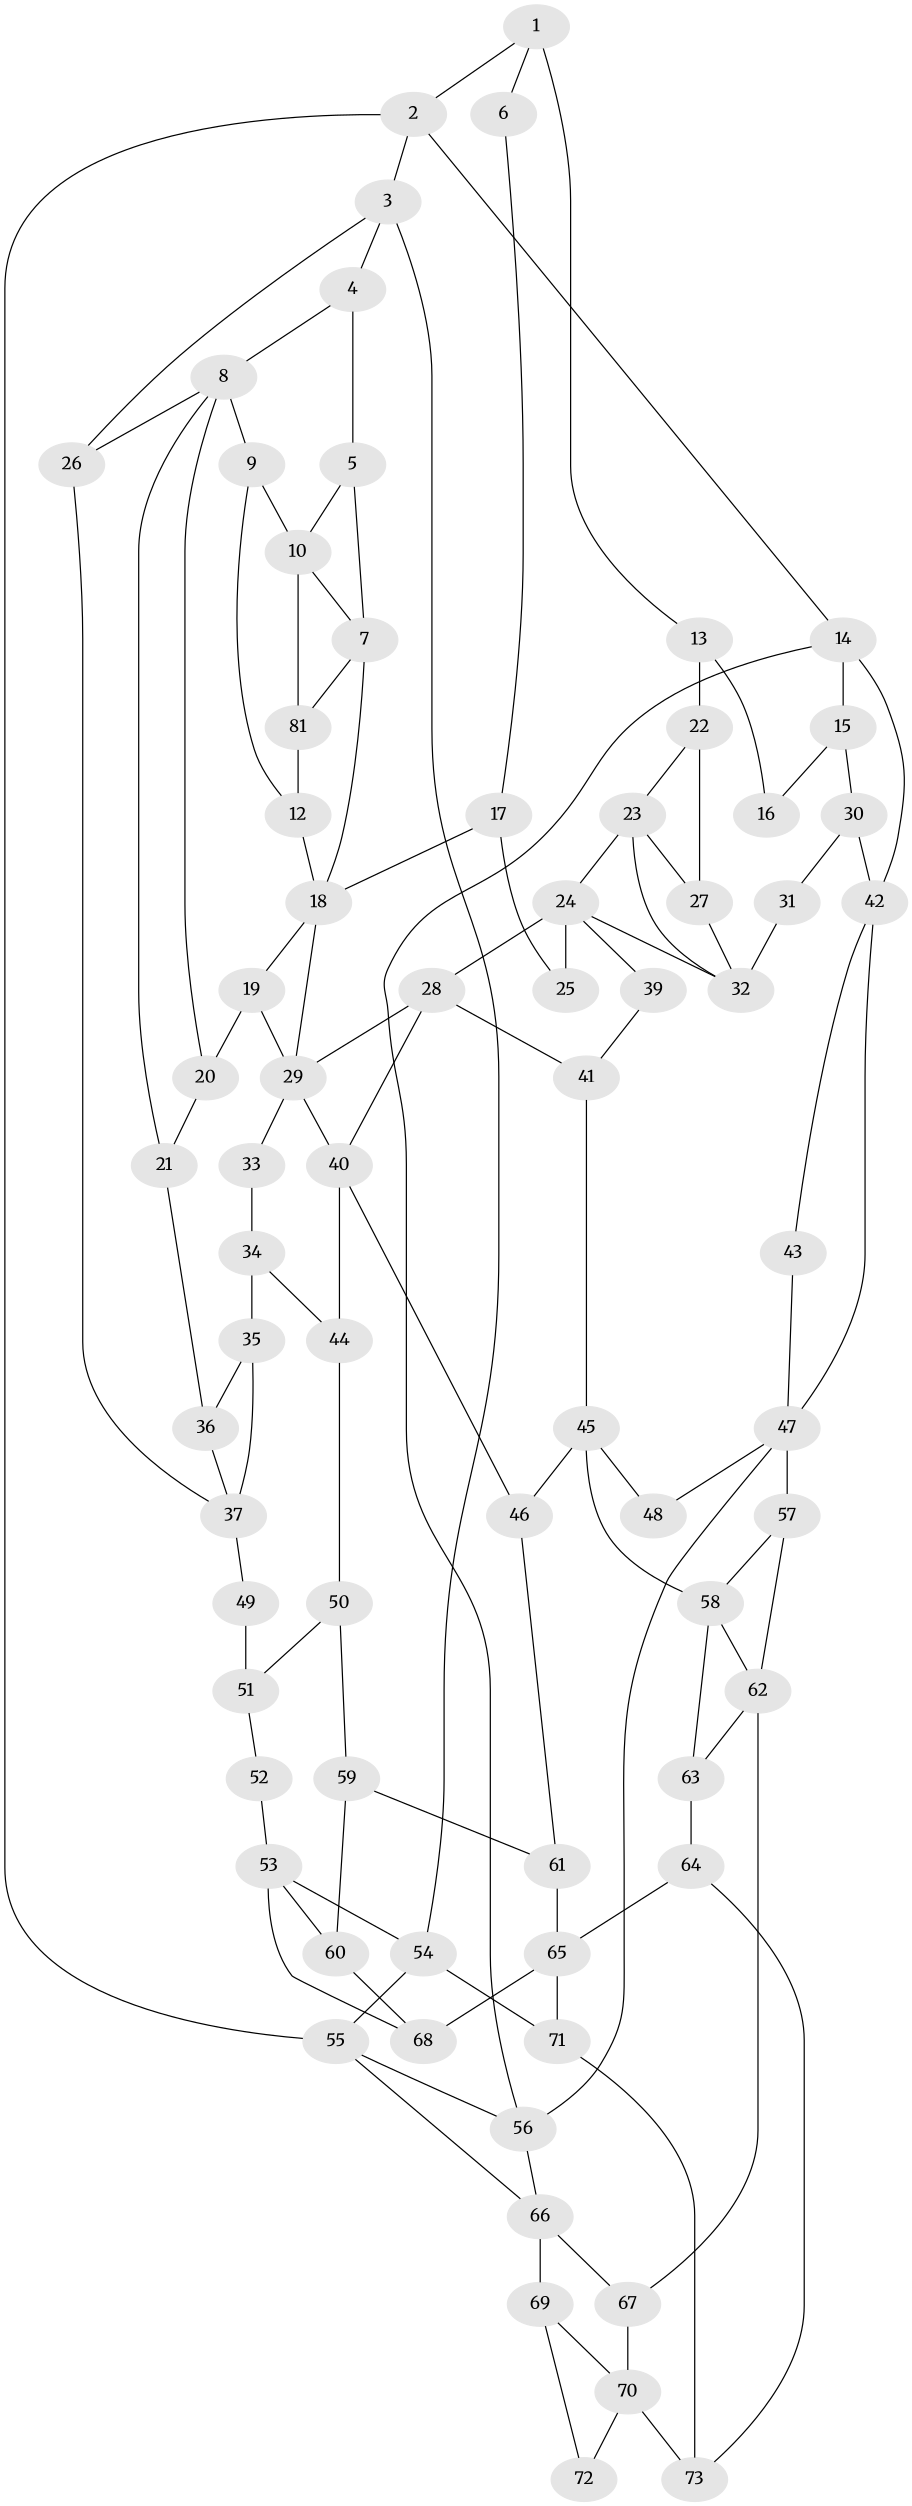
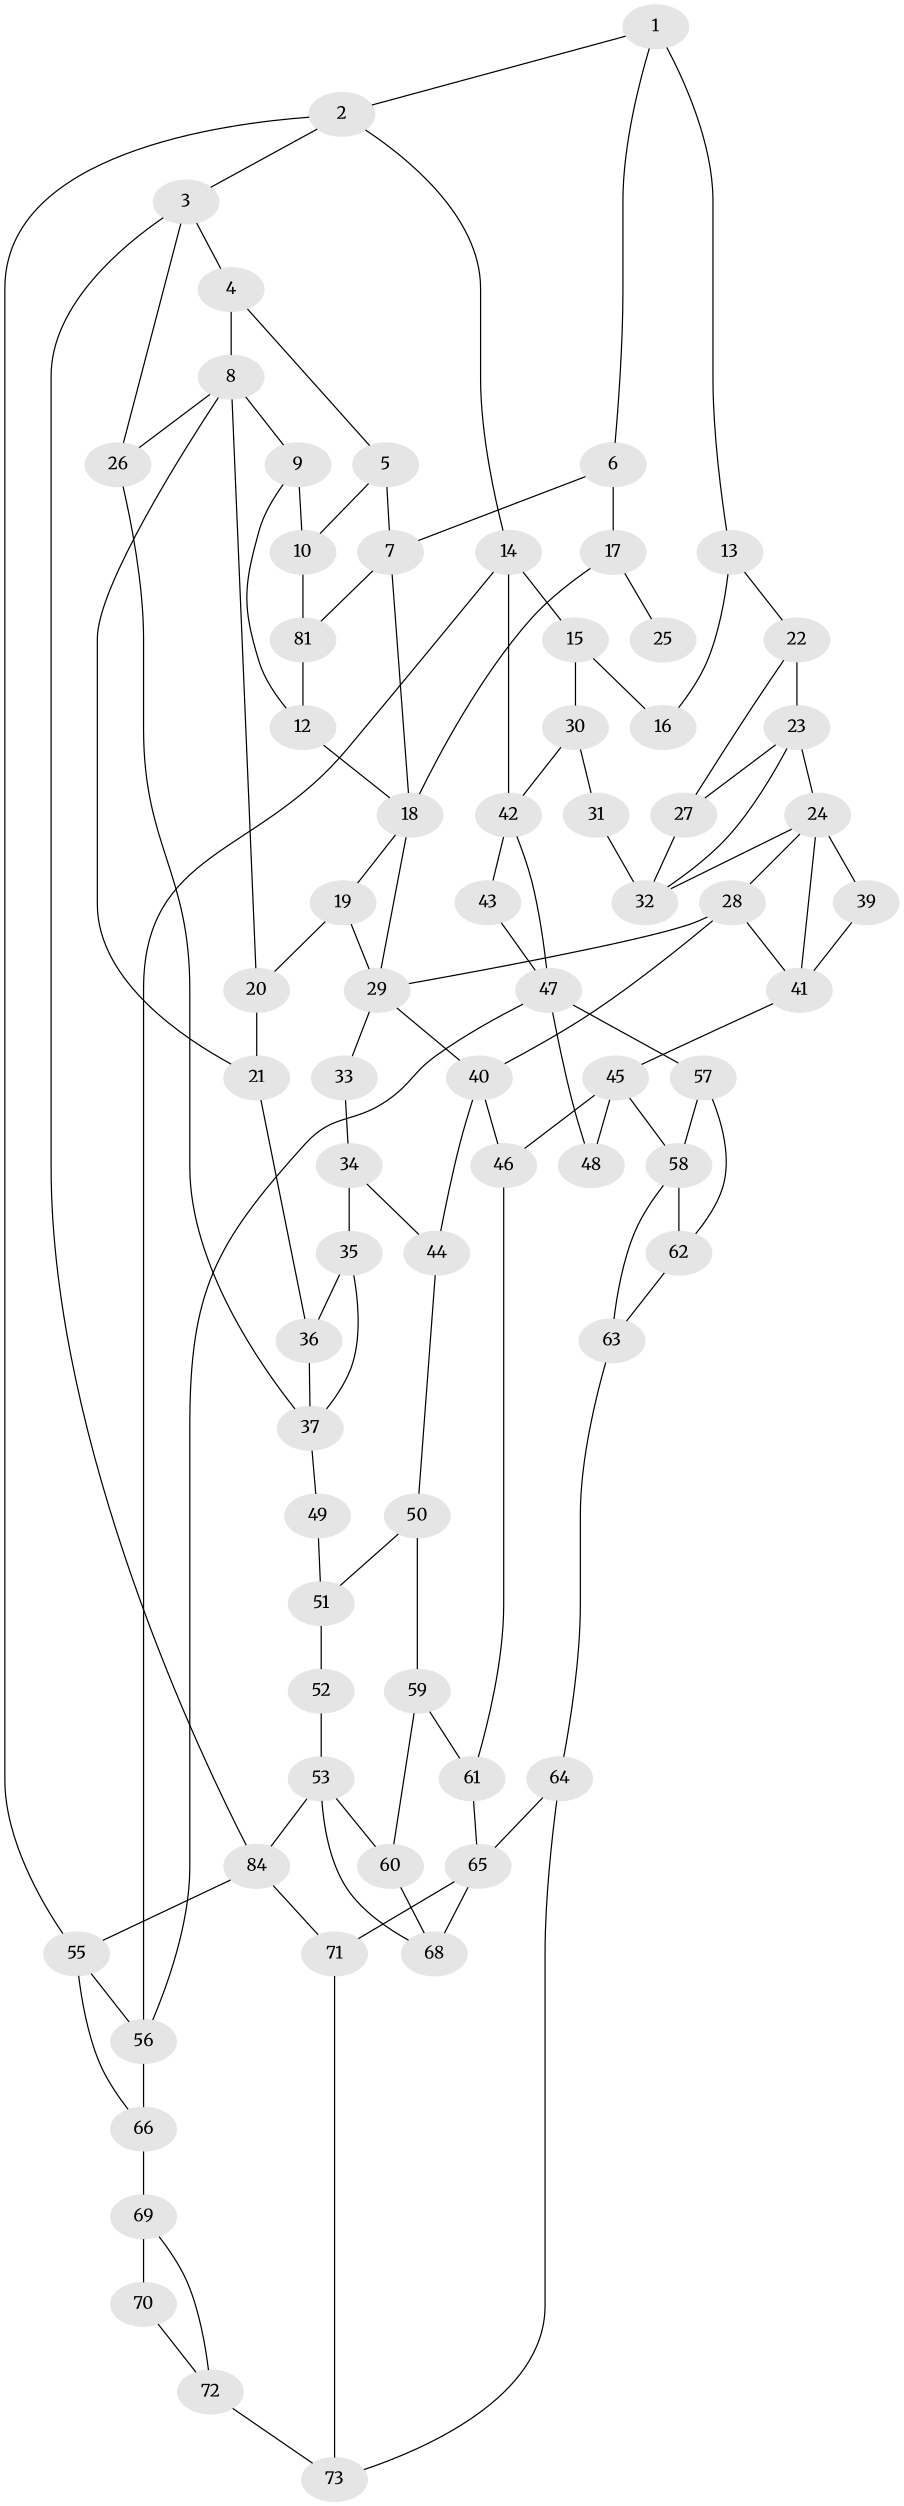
  graph {
    fontname=Merriweather
    node [color=gray90 fontname=Merriweather style=filled]
    edge [fontname=Merriweather weight=1.0]
    1
    2
    6
    13
    3
    14
    55
    7
    17
    16
    22
    4
    26
-   54
+   54 [label=84]
    15
    42
    56
    66
    5
    8
    37
    71
    10
    9
    20
    21
    n27 [label=81]
    18
    25
    12
    19
    29
    36
    23
    27
    30
    43
    47
    31
    40
    33
    24
    32
    28
    39
    41
    49
    44
    46
    45
    34
    35
    50
    51
    61
    48
    58
    57
    59
    62
    63
    65
    52
    60
    53
    68
    73
-   67
    69
    64
    70
    72
    1 -- 2
    1 -- 6
    1 -- 13 [weight=2.0]
    2 -- 3
    2 -- 14
    2 -- 55
-   10 -- 7
+   6 -- 7
    6 -- 17
    13 -- 16 [weight=2.0]
    13 -- 22 [weight=2.0]
    3 -- 4
    3 -- 26
    3 -- 54
    14 -- 15
    14 -- 42 [weight=2.0]
    14 -- 56
    55 -- 56
    55 -- 66
    7 -- n27 [weight=2.0]
    7 -- 18
    17 -- 18
    17 -- 25
    22 -- 23
    22 -- 27 [weight=2.0]
    4 -- 5
    4 -- 8
    26 -- 37
    54 -- 55
    54 -- 71
    15 -- 16
    15 -- 30
    42 -- 43
    42 -- 47
    56 -- 66
-   66 -- 67
    66 -- 69 [weight=3.0]
    5 -- 7
    5 -- 10
    8 -- 26
    8 -- 9 [weight=2.0]
    8 -- 20
    8 -- 21
    37 -- 49 [weight=2.0]
    71 -- 73
    10 -- n27 [weight=2.0]
    9 -- 10
    9 -- 12
    20 -- 21
    21 -- 36
    n27 -- 12 [weight=2.0]
    18 -- 19
    18 -- 29
    12 -- 18
    19 -- 20
    19 -- 29
    29 -- 40
    29 -- 33 [weight=2.0]
    36 -- 37 [weight=2.0]
    23 -- 27
    23 -- 24
    23 -- 32
    27 -- 32
    30 -- 42 [weight=2.0]
    30 -- 31
    43 -- 47
    47 -- 56
    47 -- 48
    47 -- 57
    31 -- 32 [weight=2.0]
    40 -- 44
    40 -- 46
    33 -- 34
-   24 -- 25 [weight=2.0]
+   24 -- 41 [weight=2.0]
    24 -- 32
    24 -- 28
    24 -- 39
    28 -- 29
    28 -- 40
    28 -- 41
    39 -- 41
    41 -- 45
    49 -- 51 [weight=2.0]
    44 -- 50
    46 -- 61
    45 -- 46
    45 -- 48 [weight=2.0]
    45 -- 58 [weight=2.0]
    34 -- 44
    34 -- 35
    35 -- 37
    35 -- 36
    50 -- 51
    50 -- 59
    51 -- 52
    61 -- 65
    58 -- 62 [weight=2.0]
    58 -- 63
    57 -- 58
    57 -- 62
    59 -- 61
    59 -- 60
    62 -- 63
-   62 -- 67 [weight=2.0]
    63 -- 64
    65 -- 71
    65 -- 68 [weight=2.0]
    52 -- 53 [weight=2.0]
    60 -- 68
    53 -- 54
    53 -- 60
    53 -- 68
-   67 -- 70 [weight=3.0]
    69 -- 70 [weight=2.0]
    69 -- 72
    64 -- 65
    64 -- 73
    70 -- 72
-   70 -- 73
+   72 -- 73
  }
